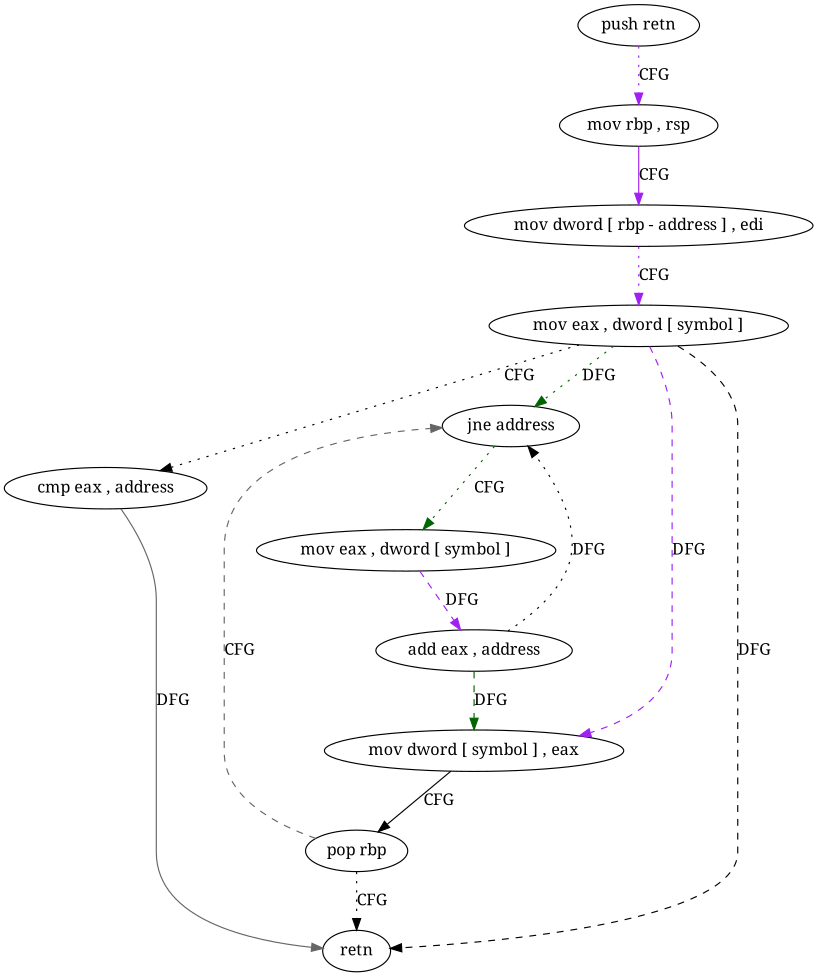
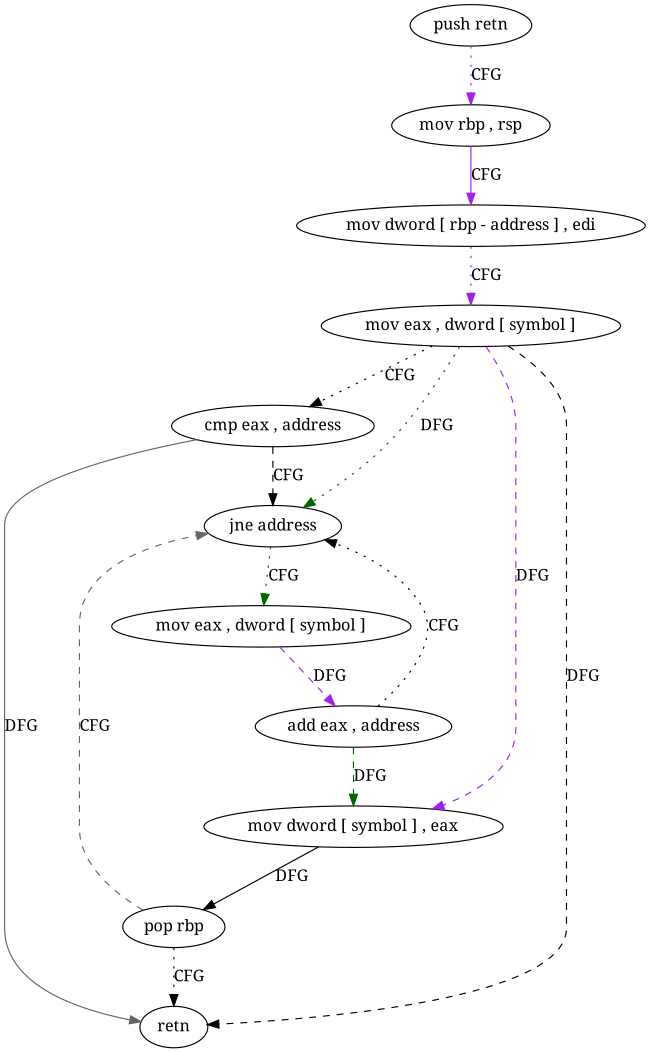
  digraph {
    fontname="Noto Serif"
    node [fontname="Noto Serif"]
    edge [color=black fontname="Noto Serif" style=dotted]
    n1 [label="push retn"]
    n2 [label="mov rbp , rsp"]
    n3 [label="mov dword [ rbp - address ] , edi"]
    n4 [label="mov eax , dword [ symbol ]"]
    n5 [label="cmp eax , address"]
    n6 [label="jne address"]
    n7 [label=retn]
    n8 [label="mov dword [ symbol ] , eax"]
    n9 [label="mov eax , dword [ symbol ]"]
    n10 [label="pop rbp"]
    n11 [label="add eax , address"]
    n1 -> n2 [color=purple label=CFG]
    n2 -> n3 [color=purple label=CFG style=solid]
    n3 -> n4 [color=purple label=CFG]
    n4 -> n5 [label=CFG]
    n4 -> n6 [color=darkgreen label=DFG]
    n4 -> n7 [label=DFG style=dashed]
    n4 -> n8 [color=purple label=DFG style=dashed]
+   n5 -> n6 [label=CFG style=dashed]
    n5 -> n7 [color=gray40 label=DFG style=solid]
    n6 -> n9 [color=darkgreen label=CFG]
-   n8 -> n10 [label=CFG style=solid]
+   n8 -> n10 [label=DFG style=solid]
    n9 -> n11 [color=purple label=DFG style=dashed]
    n10 -> n6 [color=gray40 label=CFG style=dashed]
    n10 -> n7 [label=CFG]
-   n11 -> n6 [label=DFG]
+   n11 -> n6 [label=CFG]
    n11 -> n8 [color=darkgreen label=DFG style=dashed]
  }
